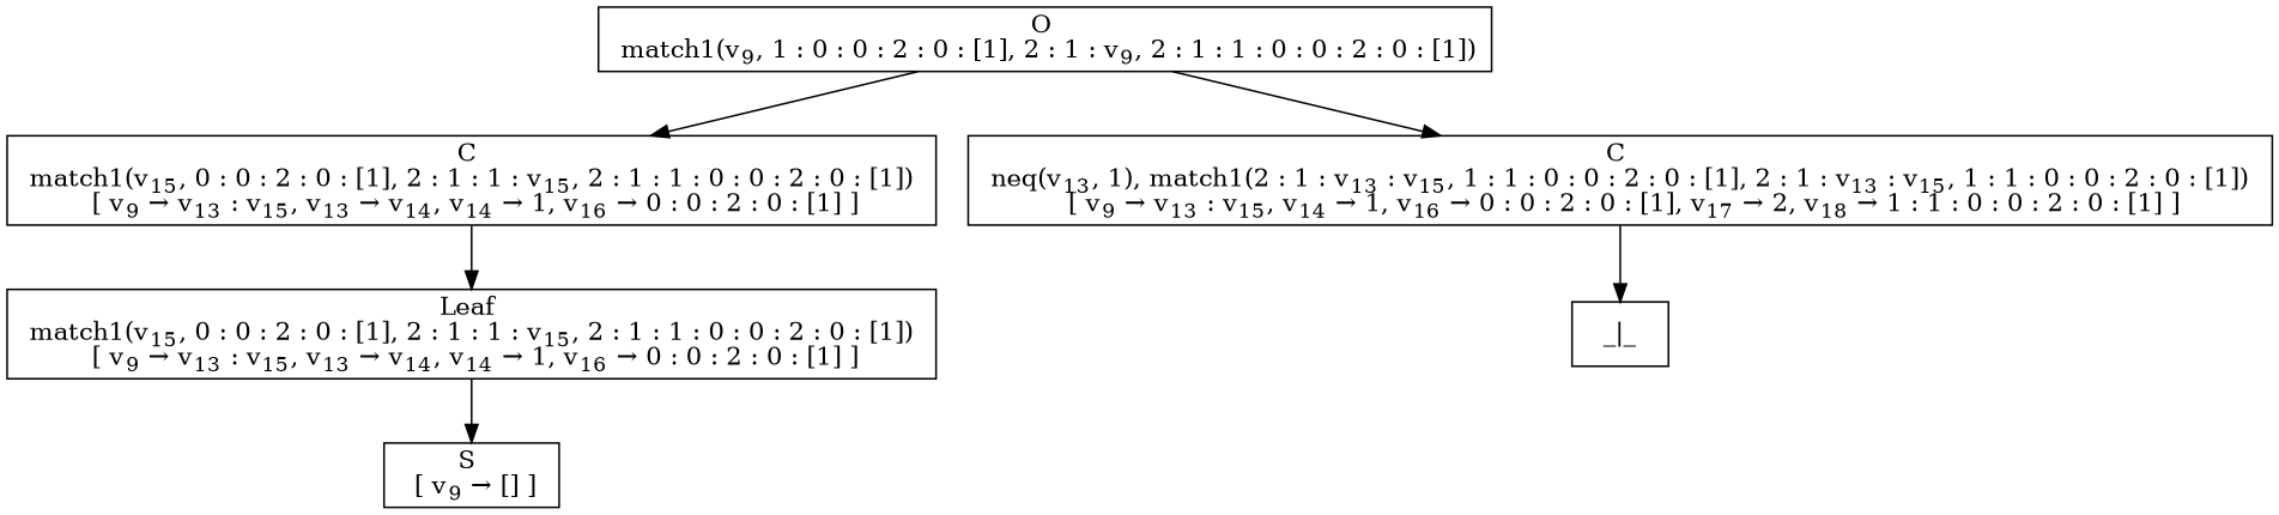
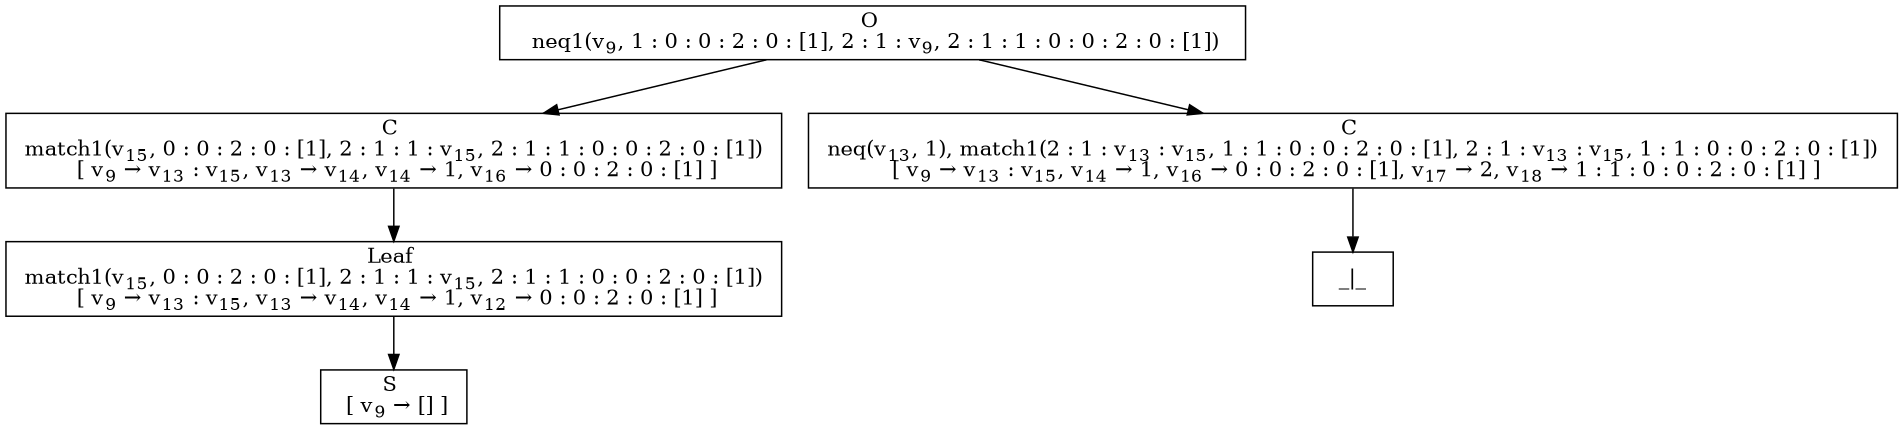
  digraph {
    rankdir=TB
    node [fillcolor=white shape=box style=filled]
-   n1 [label=<O <BR/> match1(v<SUB>9</SUB>, 1 : 0 : 0 : 2 : 0 : [1], 2 : 1 : v<SUB>9</SUB>, 2 : 1 : 1 : 0 : 0 : 2 : 0 : [1])>]
+   n1 [label=<O <BR/> neq1(v<SUB>9</SUB>, 1 : 0 : 0 : 2 : 0 : [1], 2 : 1 : v<SUB>9</SUB>, 2 : 1 : 1 : 0 : 0 : 2 : 0 : [1])>]
    n2 [label=<C <BR/> match1(v<SUB>15</SUB>, 0 : 0 : 2 : 0 : [1], 2 : 1 : 1 : v<SUB>15</SUB>, 2 : 1 : 1 : 0 : 0 : 2 : 0 : [1]) <BR/>  [ v<SUB>9</SUB> &rarr; v<SUB>13</SUB> : v<SUB>15</SUB>, v<SUB>13</SUB> &rarr; v<SUB>14</SUB>, v<SUB>14</SUB> &rarr; 1, v<SUB>16</SUB> &rarr; 0 : 0 : 2 : 0 : [1] ] >]
    n3 [label=<C <BR/> neq(v<SUB>13</SUB>, 1), match1(2 : 1 : v<SUB>13</SUB> : v<SUB>15</SUB>, 1 : 1 : 0 : 0 : 2 : 0 : [1], 2 : 1 : v<SUB>13</SUB> : v<SUB>15</SUB>, 1 : 1 : 0 : 0 : 2 : 0 : [1]) <BR/>  [ v<SUB>9</SUB> &rarr; v<SUB>13</SUB> : v<SUB>15</SUB>, v<SUB>14</SUB> &rarr; 1, v<SUB>16</SUB> &rarr; 0 : 0 : 2 : 0 : [1], v<SUB>17</SUB> &rarr; 2, v<SUB>18</SUB> &rarr; 1 : 1 : 0 : 0 : 2 : 0 : [1] ] >]
    n4 [label=<S <BR/>  [ v<SUB>9</SUB> &rarr; [] ] >]
-   n5 [label=<Leaf <BR/> match1(v<SUB>15</SUB>, 0 : 0 : 2 : 0 : [1], 2 : 1 : 1 : v<SUB>15</SUB>, 2 : 1 : 1 : 0 : 0 : 2 : 0 : [1]) <BR/>  [ v<SUB>9</SUB> &rarr; v<SUB>13</SUB> : v<SUB>15</SUB>, v<SUB>13</SUB> &rarr; v<SUB>14</SUB>, v<SUB>14</SUB> &rarr; 1, v<SUB>16</SUB> &rarr; 0 : 0 : 2 : 0 : [1] ] >]
+   n5 [label=<Leaf <BR/> match1(v<SUB>15</SUB>, 0 : 0 : 2 : 0 : [1], 2 : 1 : 1 : v<SUB>15</SUB>, 2 : 1 : 1 : 0 : 0 : 2 : 0 : [1]) <BR/>  [ v<SUB>9</SUB> &rarr; v<SUB>13</SUB> : v<SUB>15</SUB>, v<SUB>13</SUB> &rarr; v<SUB>14</SUB>, v<SUB>14</SUB> &rarr; 1, v<SUB>12</SUB> &rarr; 0 : 0 : 2 : 0 : [1] ] >]
    n6 [label=<_|_>]
    n1 -> n2
    n1 -> n3
    n2 -> n5
    n3 -> n6
    n5 -> n4
  }
